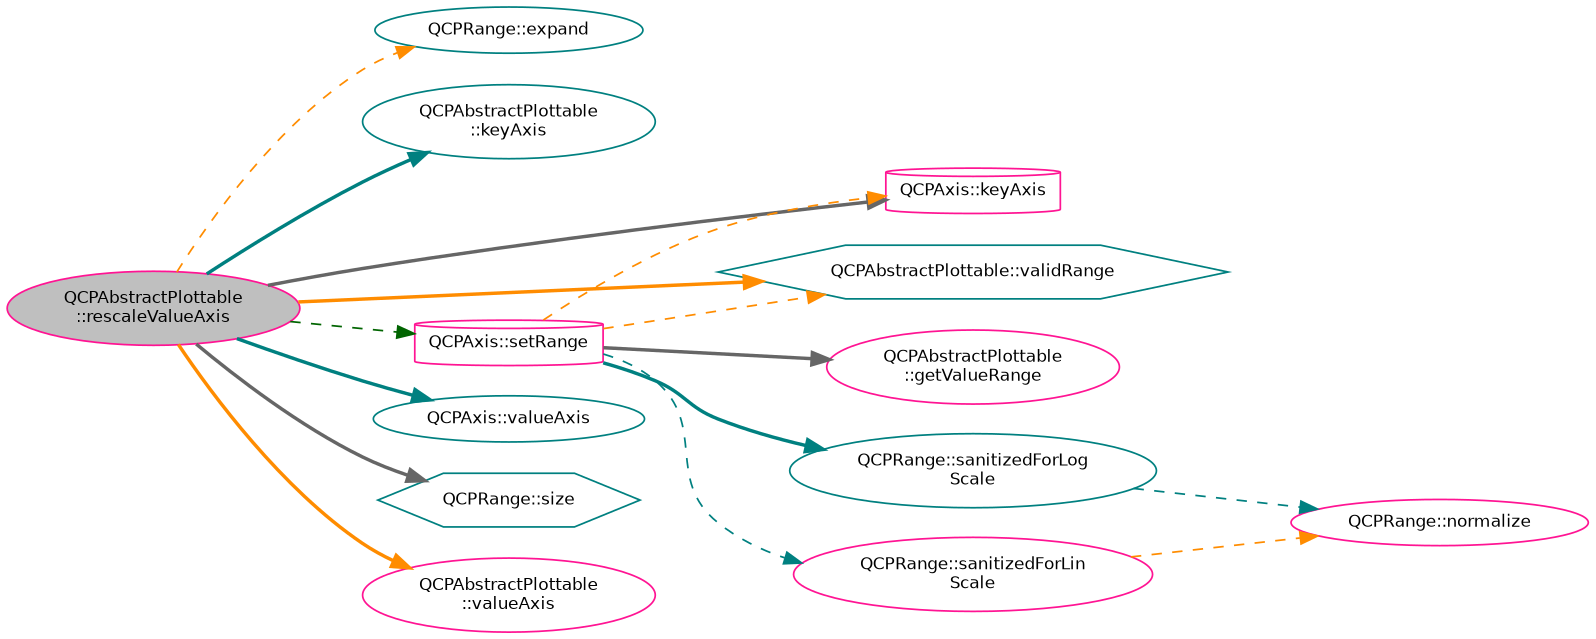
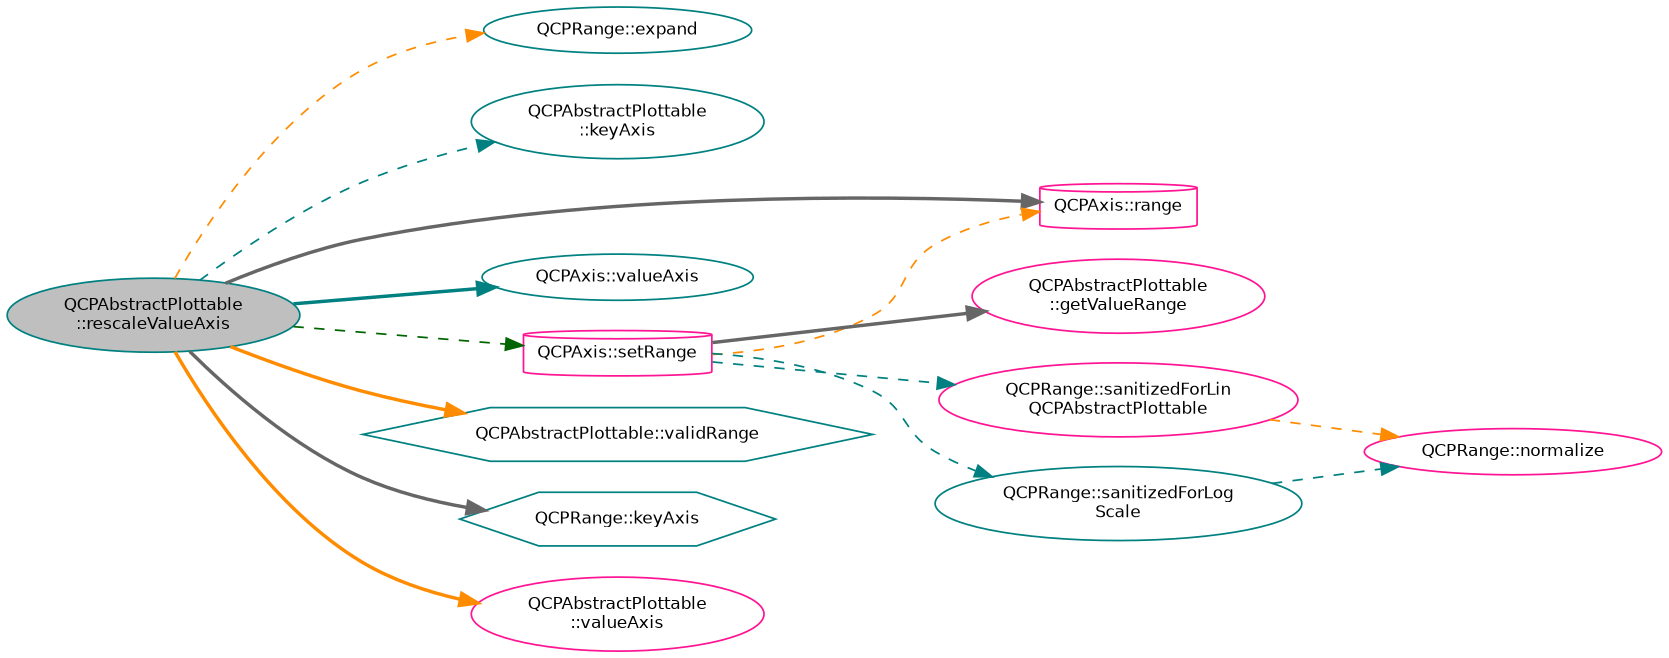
  digraph {
    rankdir=LR
    node [color=deeppink fillcolor=white fontname=Helvetica fontsize=10 shape=ellipse style=filled]
    edge [color=darkorange fontname=Helvetica fontsize=10 labelfontname=Helvetica labelfontsize=10 style=dashed]
-   n1 [fillcolor=grey75 fontcolor=black height=0.2 label="QCPAbstractPlottable\l::rescaleValueAxis" width=0.4]
+   n1 [color=teal fillcolor=grey75 fontcolor=black height=0.2 label="QCPAbstractPlottable\l::rescaleValueAxis" width=0.4]
    n2 [color=teal height=0.2 label="QCPRange::expand" width=0.4]
    n3 [color=teal height=0.2 label="QCPAbstractPlottable\l::keyAxis" width=0.4]
-   n4 [height=0.2 label="QCPAxis::keyAxis" shape=cylinder width=0.4]
+   n4 [height=0.2 label="QCPAxis::range" shape=cylinder width=0.4]
    n5 [color=teal height=0.2 label="QCPAxis::valueAxis" width=0.4]
    n6 [height=0.2 label="QCPAxis::setRange" shape=cylinder width=0.4]
    n7 [color=teal height=0.2 label="QCPAbstractPlottable::validRange" shape=hexagon width=0.4]
-   n8 [color=teal height=0.2 label="QCPRange::size" shape=hexagon width=0.4]
+   n8 [color=teal height=0.2 label="QCPRange::keyAxis" shape=hexagon width=0.4]
    n9 [height=0.2 label="QCPAbstractPlottable\l::valueAxis" width=0.4]
    n10 [height=0.2 label="QCPAbstractPlottable\l::getValueRange" width=0.4]
-   n11 [height=0.2 label="QCPRange::sanitizedForLin\lScale" width=0.4]
+   n11 [height=0.2 label="QCPRange::sanitizedForLin\lQCPAbstractPlottable" width=0.4]
    n12 [color=teal height=0.2 label="QCPRange::sanitizedForLog\lScale" width=0.4]
    n13 [height=0.2 label="QCPRange::normalize" width=0.4]
    n1 -> n2
-   n1 -> n3 [color=teal style=bold]
+   n1 -> n3 [color=teal]
    n1 -> n4 [color=gray40 style=bold]
    n1 -> n5 [color=teal style=bold]
    n1 -> n6 [color=darkgreen]
    n1 -> n7 [style=bold]
    n1 -> n8 [color=gray40 style=bold]
    n1 -> n9 [style=bold]
    n6 -> n4
-   n6 -> n7
    n6 -> n10 [color=gray40 style=bold]
    n6 -> n11 [color=teal]
-   n6 -> n12 [color=teal style=bold]
+   n6 -> n12 [color=teal]
    n11 -> n13
    n12 -> n13 [color=teal]
  }
